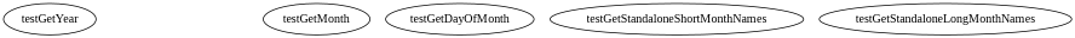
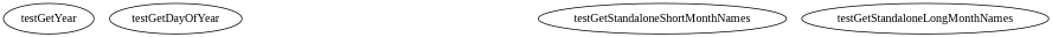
  digraph {
    fontname="Liberation Serif"
    node [fontname="Liberation Serif"]
    testGetYear
-   testGetMonth
-   testGetDayOfMonth
+   testGetDayOfYear
    testGetStandaloneShortMonthNames
    testGetStandaloneLongMonthNames
  }
